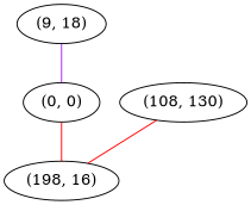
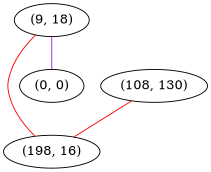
  graph {
    edge [color=red weight=1]
    "(9, 18)"
    "(198, 16)"
    "(0, 0)"
    n4 [label="(108, 130)"]
-   "(0, 0)" -- "(198, 16)"
+   "(9, 18)" -- "(198, 16)"
    "(9, 18)" -- "(0, 0)" [color=purple weight=4]
    n4 -- "(198, 16)"
  }
